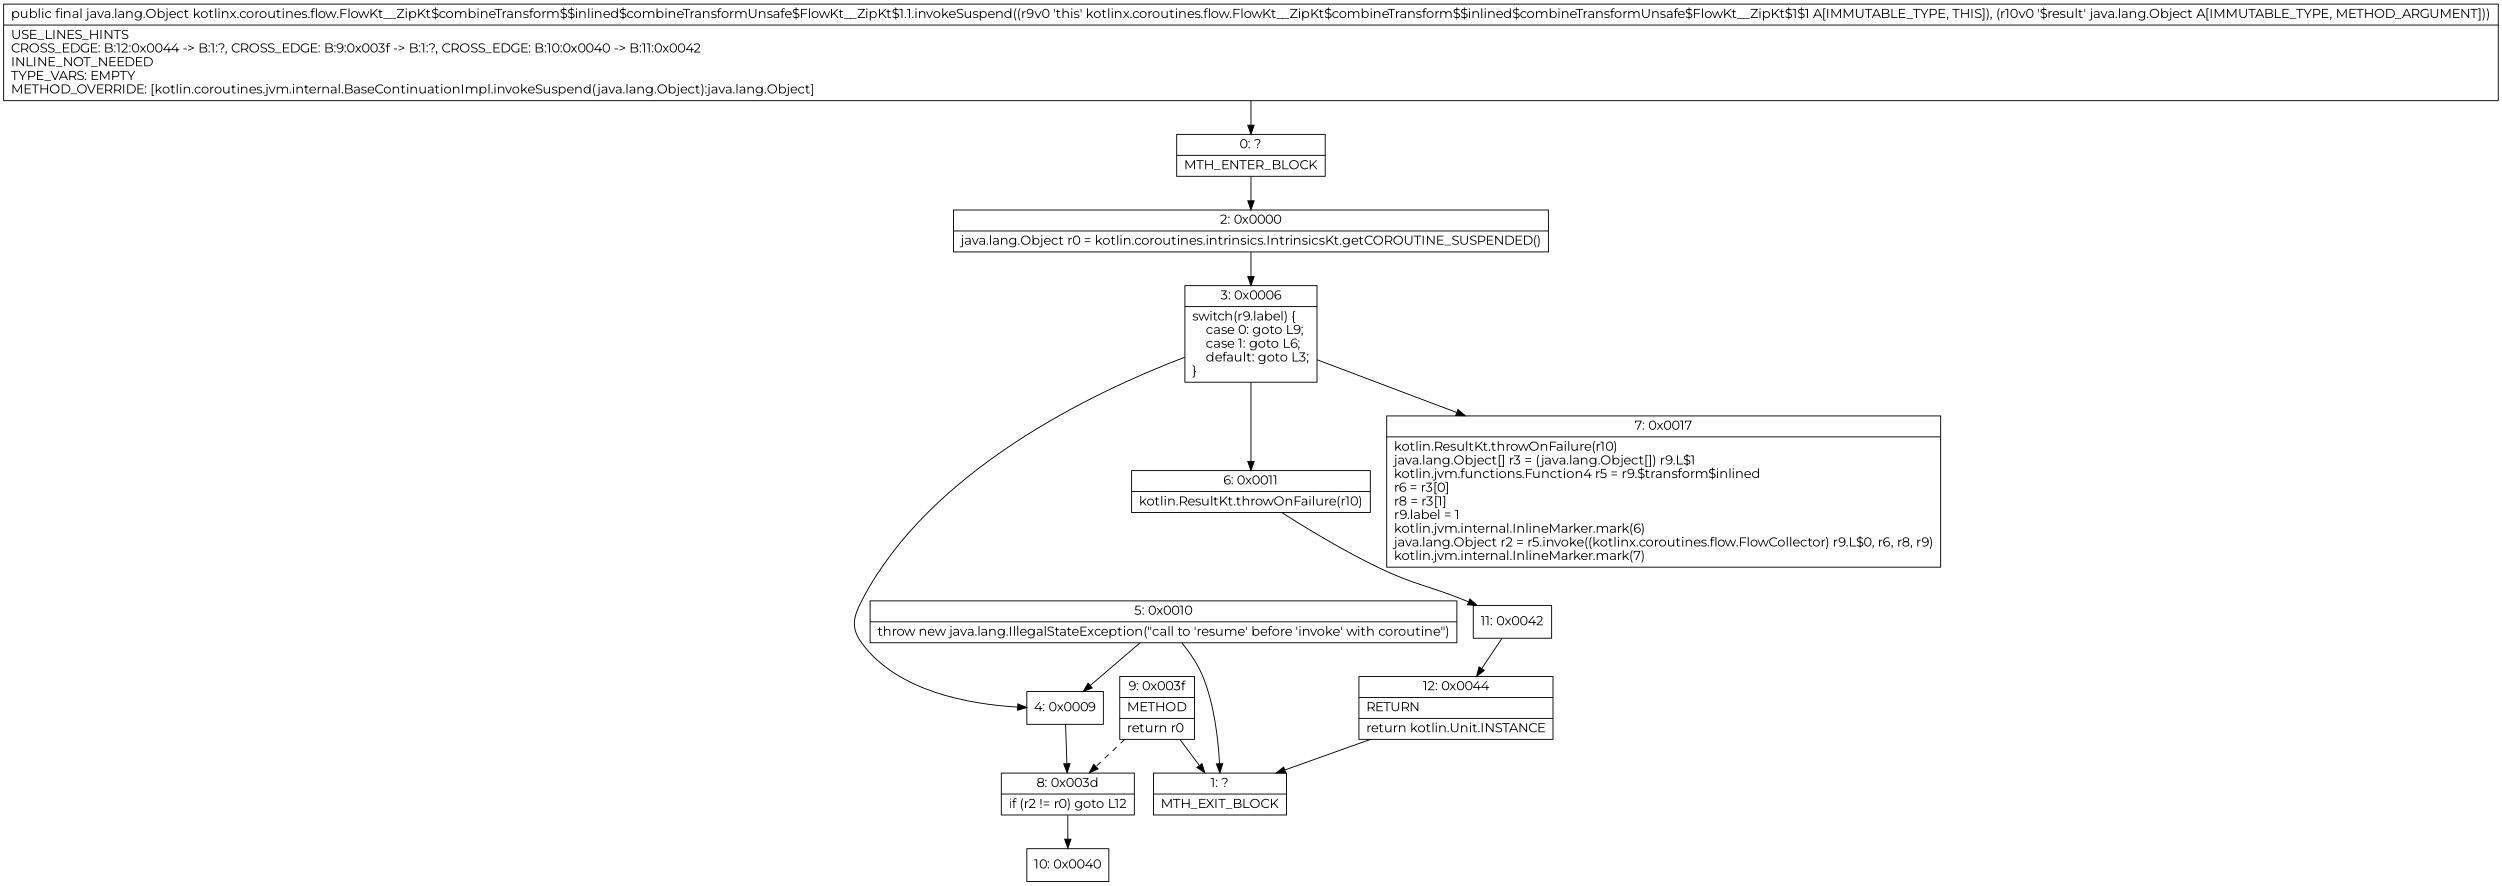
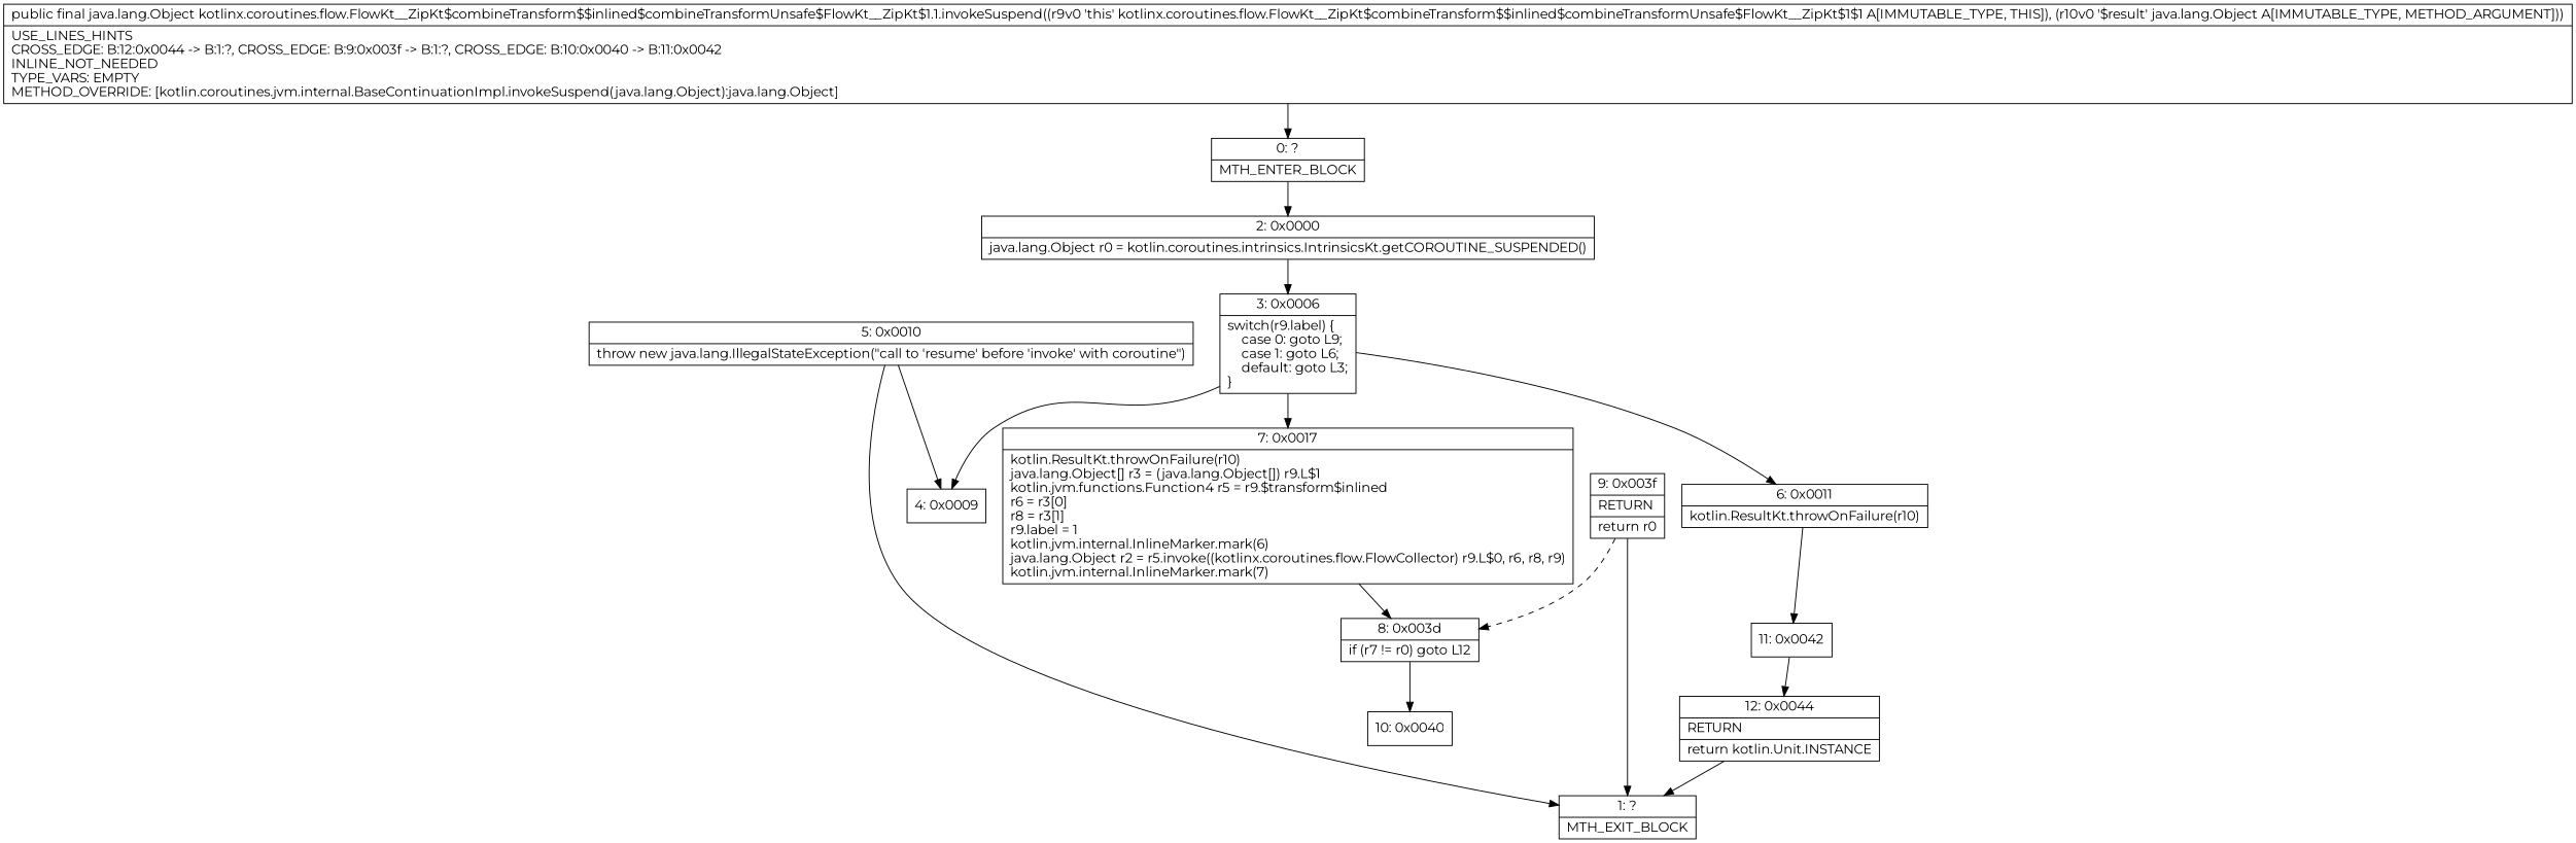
  digraph {
    fontname=Montserrat
    node [fontname=Montserrat shape=record]
    edge [fontname=Montserrat]
    n1 [label="{0\:\ ?|MTH_ENTER_BLOCK\l}"]
    n2 [label="{2\:\ 0x0000|java.lang.Object r0 = kotlin.coroutines.intrinsics.IntrinsicsKt.getCOROUTINE_SUSPENDED()\l}"]
    n3 [label="{3\:\ 0x0006|switch(r9.label) \{\l    case 0: goto L9;\l    case 1: goto L6;\l    default: goto L3;\l\}\l}"]
    n4 [label="{4\:\ 0x0009}"]
    n5 [label="{6\:\ 0x0011|kotlin.ResultKt.throwOnFailure(r10)\l}"]
    n6 [label="{7\:\ 0x0017|kotlin.ResultKt.throwOnFailure(r10)\ljava.lang.Object[] r3 = (java.lang.Object[]) r9.L$1\lkotlin.jvm.functions.Function4 r5 = r9.$transform$inlined\lr6 = r3[0]\lr8 = r3[1]\lr9.label = 1\lkotlin.jvm.internal.InlineMarker.mark(6)\ljava.lang.Object r2 = r5.invoke((kotlinx.coroutines.flow.FlowCollector) r9.L$0, r6, r8, r9)\lkotlin.jvm.internal.InlineMarker.mark(7)\l}"]
    n7 [label="{11\:\ 0x0042}"]
-   n8 [label="{8\:\ 0x003d|if (r2 != r0) goto L12\l}"]
+   n8 [label="{8\:\ 0x003d|if (r7 != r0) goto L12\l}"]
    n9 [label="{5\:\ 0x0010|throw new java.lang.IllegalStateException(\"call to 'resume' before 'invoke' with coroutine\")\l}"]
    n10 [label="{1\:\ ?|MTH_EXIT_BLOCK\l}"]
    n11 [label="{12\:\ 0x0044|RETURN\l|return kotlin.Unit.INSTANCE\l}"]
    n12 [label="{10\:\ 0x0040}"]
-   n13 [label="{9\:\ 0x003f|METHOD\l|return r0\l}"]
+   n13 [label="{9\:\ 0x003f|RETURN\l|return r0\l}"]
    n14 [label="{public final java.lang.Object kotlinx.coroutines.flow.FlowKt__ZipKt$combineTransform$$inlined$combineTransformUnsafe$FlowKt__ZipKt$1.1.invokeSuspend((r9v0 'this' kotlinx.coroutines.flow.FlowKt__ZipKt$combineTransform$$inlined$combineTransformUnsafe$FlowKt__ZipKt$1$1 A[IMMUTABLE_TYPE, THIS]), (r10v0 '$result' java.lang.Object A[IMMUTABLE_TYPE, METHOD_ARGUMENT]))  | USE_LINES_HINTS\lCROSS_EDGE: B:12:0x0044 \-\> B:1:?, CROSS_EDGE: B:9:0x003f \-\> B:1:?, CROSS_EDGE: B:10:0x0040 \-\> B:11:0x0042\lINLINE_NOT_NEEDED\lTYPE_VARS: EMPTY\lMETHOD_OVERRIDE: [kotlin.coroutines.jvm.internal.BaseContinuationImpl.invokeSuspend(java.lang.Object):java.lang.Object]\l}"]
    n1 -> n2
    n2 -> n3
    n3 -> n4
    n3 -> n5
    n3 -> n6
    n5 -> n7
-   n4 -> n8
+   n6 -> n8
    n7 -> n11
    n8 -> n12
    n9 -> n4
    n9 -> n10
    n11 -> n10
    n13 -> n8 [style=dashed]
    n13 -> n10
    n14 -> n1
  }
